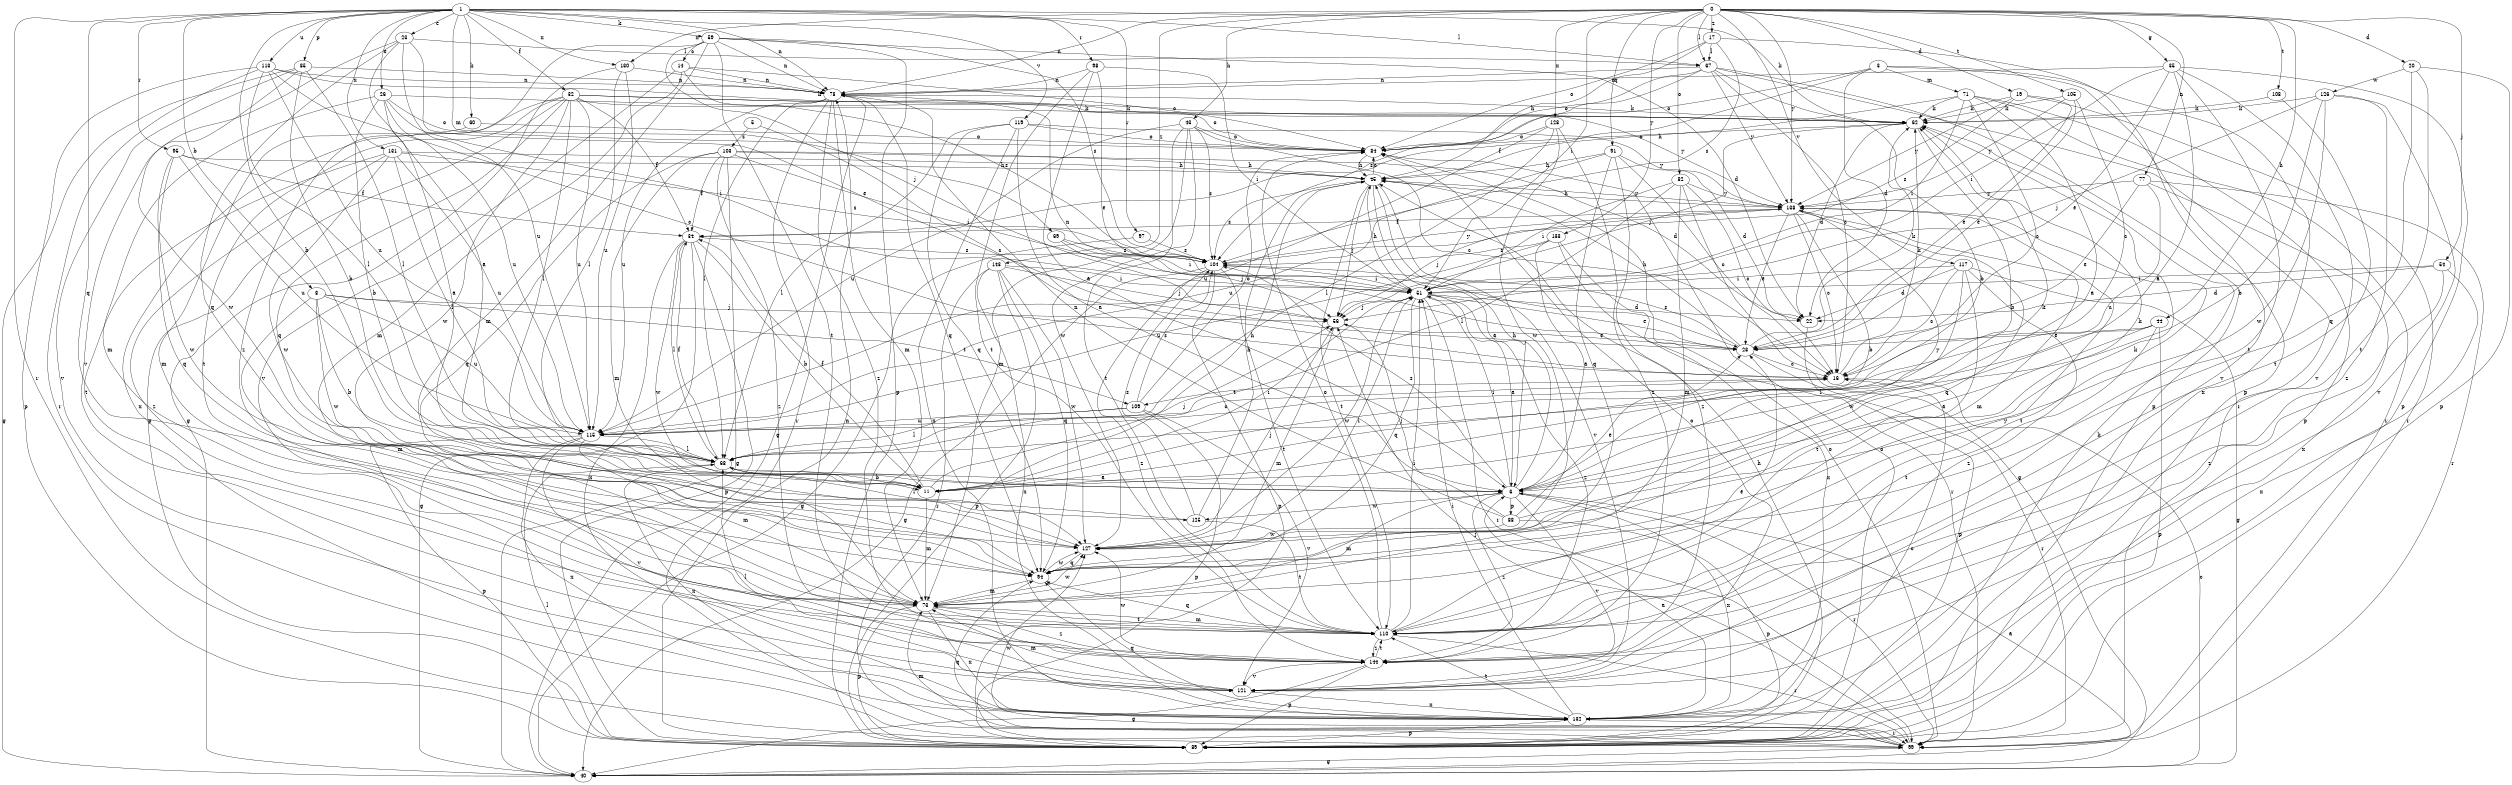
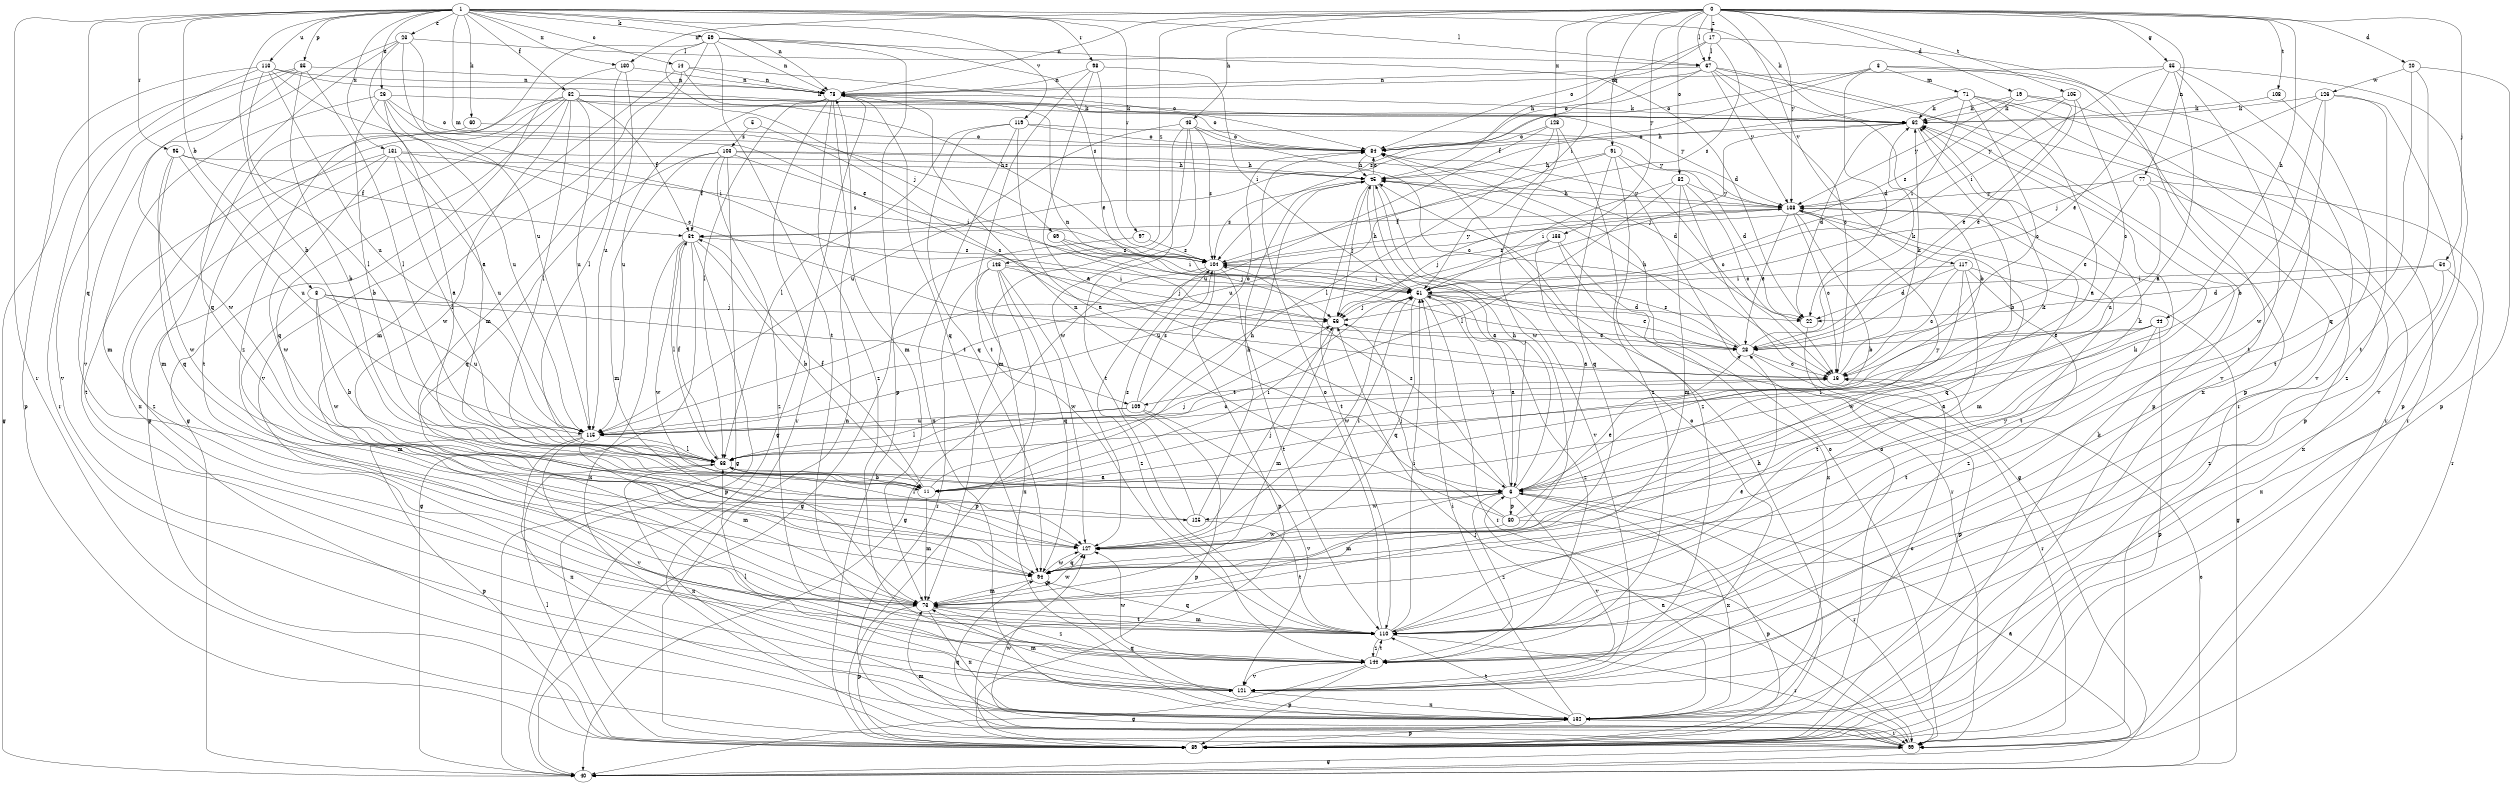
  strict digraph {
    0
    17
    19
    20
    35
    43
    44
    51
    54
    67
    77
    78
    82
    91
    105
    108
    117
    128
    130
    133
    138
    143
    84
    45
    104
    89
    62
    99
    28
    94
    110
    126
    121
    6
    16
    73
    115
    127
    68
    22
    144
    56
    132
    11
    40
    34
    1
    8
    14
    23
    26
    32
    59
    60
    69
    85
    95
    97
    98
    113
    119
    131
    125
    109
    3
    71
    5
    103
-   88
+   88 [label=80]
    0 -> 17 [label=z]
    0 -> 19 [label=d]
    0 -> 20 [label=d]
    0 -> 35 [label=g]
    0 -> 43 [label=h]
    0 -> 44 [label=h]
    0 -> 51 [label=i]
    0 -> 54 [label=j]
    0 -> 67 [label=l]
    0 -> 77 [label=n]
    0 -> 78 [label=n]
    0 -> 82 [label=o]
    0 -> 91 [label=q]
    0 -> 105 [label=t]
    0 -> 108 [label=t]
    0 -> 117 [label=v]
    0 -> 128 [label=x]
    0 -> 130 [label=x]
    0 -> 133 [label=y]
    0 -> 138 [label=y]
    0 -> 143 [label=z]
    17 -> 67 [label=l]
    17 -> 84 [label=o]
    17 -> 45 [label=h]
    17 -> 104 [label=s]
    17 -> 89 [label=p]
    19 -> 138 [label=y]
    19 -> 104 [label=s]
    19 -> 62 [label=k]
    19 -> 99 [label=r]
    19 -> 28 [label=e]
    20 -> 89 [label=p]
    20 -> 94 [label=q]
    20 -> 110 [label=t]
    20 -> 126 [label=w]
    35 -> 51 [label=i]
    35 -> 78 [label=n]
    35 -> 89 [label=p]
    35 -> 28 [label=e]
    35 -> 110 [label=t]
    35 -> 121 [label=v]
    35 -> 6 [label=a]
    43 -> 84 [label=o]
    43 -> 104 [label=s]
    43 -> 110 [label=t]
    43 -> 16 [label=c]
    43 -> 73 [label=m]
    43 -> 115 [label=u]
    43 -> 127 [label=w]
    44 -> 89 [label=p]
    44 -> 28 [label=e]
    44 -> 110 [label=t]
    44 -> 6 [label=a]
    44 -> 68 [label=l]
    51 -> 45 [label=h]
    51 -> 99 [label=r]
    51 -> 28 [label=e]
    51 -> 94 [label=q]
    51 -> 6 [label=a]
    51 -> 127 [label=w]
    51 -> 22 [label=d]
    51 -> 144 [label=z]
    51 -> 56 [label=j]
    54 -> 51 [label=i]
    54 -> 22 [label=d]
    54 -> 144 [label=z]
    54 -> 132 [label=x]
    67 -> 78 [label=n]
    67 -> 138 [label=y]
    67 -> 84 [label=o]
    67 -> 104 [label=s]
    67 -> 89 [label=p]
    67 -> 99 [label=r]
    67 -> 16 [label=c]
    67 -> 11 [label=b]
    77 -> 138 [label=y]
    77 -> 99 [label=r]
    77 -> 28 [label=e]
    77 -> 115 [label=u]
    77 -> 132 [label=x]
    78 -> 62 [label=k]
    78 -> 99 [label=r]
    78 -> 94 [label=q]
    78 -> 73 [label=m]
    78 -> 115 [label=u]
    78 -> 68 [label=l]
    78 -> 144 [label=z]
    78 -> 40 [label=g]
    82 -> 51 [label=i]
    82 -> 138 [label=y]
    82 -> 16 [label=c]
    82 -> 73 [label=m]
    82 -> 68 [label=l]
    82 -> 40 [label=g]
    91 -> 45 [label=h]
    91 -> 94 [label=q]
    91 -> 16 [label=c]
    91 -> 115 [label=u]
    91 -> 22 [label=d]
    91 -> 144 [label=z]
    105 -> 138 [label=y]
    105 -> 62 [label=k]
    105 -> 28 [label=e]
    105 -> 16 [label=c]
    108 -> 62 [label=k]
    108 -> 110 [label=t]
    117 -> 51 [label=i]
    117 -> 110 [label=t]
    117 -> 16 [label=c]
    117 -> 127 [label=w]
    117 -> 22 [label=d]
    117 -> 144 [label=z]
    117 -> 40 [label=g]
    128 -> 84 [label=o]
    128 -> 115 [label=u]
    128 -> 127 [label=w]
    128 -> 68 [label=l]
    128 -> 144 [label=z]
    130 -> 78 [label=n]
    130 -> 115 [label=u]
    130 -> 68 [label=l]
    130 -> 40 [label=g]
    133 -> 104 [label=s]
    133 -> 99 [label=r]
    133 -> 6 [label=a]
    133 -> 115 [label=u]
    133 -> 132 [label=x]
    138 -> 45 [label=h]
    138 -> 28 [label=e]
    138 -> 94 [label=q]
    138 -> 110 [label=t]
    138 -> 16 [label=c]
    138 -> 73 [label=m]
    138 -> 56 [label=j]
    138 -> 11 [label=b]
    138 -> 34 [label=f]
    143 -> 51 [label=i]
    143 -> 89 [label=p]
    143 -> 99 [label=r]
    143 -> 94 [label=q]
    143 -> 127 [label=w]
    143 -> 56 [label=j]
    143 -> 132 [label=x]
    84 -> 45 [label=h]
    45 -> 138 [label=y]
    45 -> 84 [label=o]
    45 -> 104 [label=s]
    45 -> 110 [label=t]
    45 -> 121 [label=v]
    45 -> 6 [label=a]
    45 -> 56 [label=j]
    104 -> 51 [label=i]
    104 -> 138 [label=y]
    104 -> 89 [label=p]
    104 -> 110 [label=t]
    104 -> 144 [label=z]
    104 -> 40 [label=g]
    89 -> 78 [label=n]
    89 -> 84 [label=o]
    89 -> 45 [label=h]
    89 -> 62 [label=k]
    89 -> 68 [label=l]
    62 -> 84 [label=o]
    62 -> 22 [label=d]
    62 -> 56 [label=j]
    62 -> 11 [label=b]
    99 -> 84 [label=o]
    99 -> 94 [label=q]
    99 -> 73 [label=m]
    99 -> 127 [label=w]
    99 -> 56 [label=j]
    99 -> 40 [label=g]
    28 -> 78 [label=n]
    28 -> 45 [label=h]
    28 -> 104 [label=s]
    28 -> 62 [label=k]
    28 -> 99 [label=r]
    28 -> 16 [label=c]
    94 -> 62 [label=k]
    94 -> 73 [label=m]
    94 -> 127 [label=w]
    110 -> 51 [label=i]
    110 -> 138 [label=y]
    110 -> 84 [label=o]
    110 -> 99 [label=r]
    110 -> 28 [label=e]
    110 -> 94 [label=q]
    110 -> 73 [label=m]
    110 -> 144 [label=z]
    126 -> 62 [label=k]
    126 -> 121 [label=v]
    126 -> 127 [label=w]
    126 -> 144 [label=z]
    126 -> 56 [label=j]
    126 -> 11 [label=b]
    121 -> 84 [label=o]
    121 -> 73 [label=m]
    121 -> 68 [label=l]
    121 -> 132 [label=x]
    6 -> 51 [label=i]
    6 -> 138 [label=y]
    6 -> 45 [label=h]
    6 -> 104 [label=s]
    6 -> 62 [label=k]
    6 -> 99 [label=r]
    6 -> 121 [label=v]
    6 -> 73 [label=m]
    6 -> 144 [label=z]
    6 -> 132 [label=x]
    6 -> 125 [label=w]
    6 -> 88 [label=p]
    16 -> 62 [label=k]
    16 -> 109 [label=t]
    73 -> 89 [label=p]
    73 -> 110 [label=t]
    73 -> 127 [label=w]
    73 -> 144 [label=z]
    73 -> 132 [label=x]
    115 -> 89 [label=p]
    115 -> 121 [label=v]
    115 -> 16 [label=c]
    115 -> 73 [label=m]
    115 -> 68 [label=l]
    115 -> 132 [label=x]
    127 -> 51 [label=i]
    127 -> 94 [label=q]
    127 -> 56 [label=j]
    68 -> 6 [label=a]
    68 -> 132 [label=x]
    68 -> 11 [label=b]
    68 -> 34 [label=f]
    22 -> 89 [label=p]
    144 -> 89 [label=p]
    144 -> 110 [label=t]
    144 -> 121 [label=v]
    144 -> 127 [label=w]
    144 -> 40 [label=g]
    56 -> 28 [label=e]
    56 -> 73 [label=m]
    132 -> 51 [label=i]
    132 -> 89 [label=p]
    132 -> 99 [label=r]
    132 -> 94 [label=q]
    132 -> 110 [label=t]
    132 -> 6 [label=a]
    132 -> 16 [label=c]
    11 -> 51 [label=i]
    11 -> 45 [label=h]
    11 -> 73 [label=m]
    11 -> 56 [label=j]
    11 -> 34 [label=f]
    40 -> 6 [label=a]
    40 -> 16 [label=c]
    34 -> 104 [label=s]
    34 -> 89 [label=p]
    34 -> 127 [label=w]
    34 -> 68 [label=l]
    34 -> 132 [label=x]
    34 -> 11 [label=b]
    34 -> 40 [label=g]
    1 -> 67 [label=l]
    1 -> 78 [label=n]
    1 -> 130 [label=x]
    1 -> 62 [label=k]
    1 -> 99 [label=r]
    1 -> 94 [label=q]
    1 -> 11 [label=b]
    1 -> 8 [label=b]
-   59 -> 14 [label=c]
+   1 -> 14 [label=c]
    1 -> 23 [label=e]
    1 -> 26 [label=e]
    1 -> 32 [label=f]
    1 -> 59 [label=k]
    1 -> 60 [label=k]
    1 -> 69 [label=m]
    1 -> 85 [label=p]
    1 -> 95 [label=r]
    1 -> 97 [label=r]
    1 -> 98 [label=r]
    1 -> 113 [label=u]
    1 -> 119 [label=v]
    1 -> 131 [label=x]
    8 -> 73 [label=m]
    8 -> 115 [label=u]
    8 -> 56 [label=j]
    8 -> 11 [label=b]
    8 -> 125 [label=w]
    8 -> 109 [label=t]
    14 -> 78 [label=n]
    14 -> 84 [label=o]
    14 -> 104 [label=s]
    14 -> 121 [label=v]
    14 -> 73 [label=m]
    23 -> 67 [label=l]
    23 -> 28 [label=e]
    23 -> 94 [label=q]
    23 -> 121 [label=v]
    23 -> 6 [label=a]
    23 -> 115 [label=u]
    26 -> 51 [label=i]
    26 -> 84 [label=o]
    26 -> 62 [label=k]
    26 -> 6 [label=a]
    26 -> 73 [label=m]
    26 -> 115 [label=u]
    26 -> 11 [label=b]
    32 -> 138 [label=y]
    32 -> 84 [label=o]
    32 -> 89 [label=p]
    32 -> 62 [label=k]
    32 -> 94 [label=q]
    32 -> 110 [label=t]
    32 -> 115 [label=u]
    32 -> 127 [label=w]
    32 -> 68 [label=l]
    32 -> 132 [label=x]
    32 -> 34 [label=f]
    59 -> 78 [label=n]
    59 -> 104 [label=s]
    59 -> 89 [label=p]
    59 -> 110 [label=t]
    59 -> 73 [label=m]
    59 -> 22 [label=d]
    59 -> 144 [label=z]
    59 -> 56 [label=j]
    60 -> 84 [label=o]
    60 -> 73 [label=m]
    69 -> 51 [label=i]
    69 -> 104 [label=s]
    69 -> 56 [label=j]
    85 -> 78 [label=n]
    85 -> 121 [label=v]
    85 -> 127 [label=w]
    85 -> 68 [label=l]
    85 -> 11 [label=b]
    85 -> 40 [label=g]
    95 -> 45 [label=h]
    95 -> 94 [label=q]
    95 -> 115 [label=u]
    95 -> 127 [label=w]
    95 -> 34 [label=f]
    97 -> 104 [label=s]
    97 -> 40 [label=g]
    98 -> 51 [label=i]
    98 -> 78 [label=n]
    98 -> 28 [label=e]
    98 -> 110 [label=t]
    98 -> 6 [label=a]
    113 -> 78 [label=n]
    113 -> 89 [label=p]
    113 -> 62 [label=k]
    113 -> 99 [label=r]
    113 -> 16 [label=c]
    113 -> 115 [label=u]
    113 -> 68 [label=l]
    119 -> 138 [label=y]
    119 -> 84 [label=o]
    119 -> 94 [label=q]
    119 -> 6 [label=a]
    119 -> 68 [label=l]
    119 -> 132 [label=x]
    131 -> 45 [label=h]
    131 -> 104 [label=s]
    131 -> 110 [label=t]
    131 -> 115 [label=u]
    131 -> 127 [label=w]
    131 -> 68 [label=l]
    131 -> 144 [label=z]
    125 -> 45 [label=h]
    125 -> 104 [label=s]
    125 -> 110 [label=t]
    125 -> 68 [label=l]
    109 -> 84 [label=o]
    109 -> 104 [label=s]
    109 -> 89 [label=p]
    109 -> 121 [label=v]
    109 -> 115 [label=u]
    109 -> 68 [label=l]
    3 -> 84 [label=o]
    3 -> 121 [label=v]
    3 -> 22 [label=d]
    3 -> 132 [label=x]
    3 -> 34 [label=f]
    3 -> 71 [label=m]
    71 -> 51 [label=i]
    71 -> 45 [label=h]
    71 -> 89 [label=p]
    71 -> 62 [label=k]
    71 -> 99 [label=r]
    71 -> 6 [label=a]
    71 -> 16 [label=c]
    5 -> 16 [label=c]
    5 -> 103 [label=s]
    103 -> 51 [label=i]
    103 -> 45 [label=h]
    103 -> 94 [label=q]
    103 -> 73 [label=m]
    103 -> 22 [label=d]
    103 -> 144 [label=z]
    103 -> 40 [label=g]
    103 -> 34 [label=f]
    88 -> 78 [label=n]
    88 -> 89 [label=p]
    88 -> 62 [label=k]
    88 -> 28 [label=e]
    88 -> 127 [label=w]
    88 -> 56 [label=j]
  }
